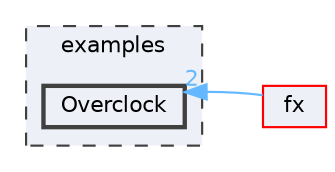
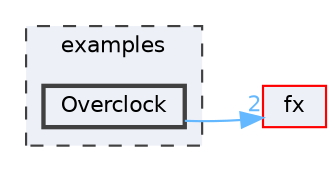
  digraph {
    compound=true
    rankdir=LR
    node [fillcolor="#edf0f7" fontname=Helvetica fontsize=10 shape=box]
    n1 [color=grey25 height=0.2 label=Overclock style="filled,bold" width=0.4]
    n2 [color=red height=0.2 label=fx style=filled width=0.4]
    subgraph cluster_1 {
      bgcolor="#edf0f7"
      fontname=Helvetica
      fontsize=10
      label=examples
      pencolor=grey25
      style="filled,dashed"
      n1
    }
-   n2 -> n1 [color=steelblue1 fontcolor=steelblue1 fontname=Helvetica fontsize=10 headlabel=2 labeldistance=1.5 labelfontname=Helvetica labelfontsize=10]
+   n1 -> n2 [color=steelblue1 fontcolor=steelblue1 fontname=Helvetica fontsize=10 headlabel=2 labeldistance=1.5 labelfontname=Helvetica labelfontsize=10]
  }
